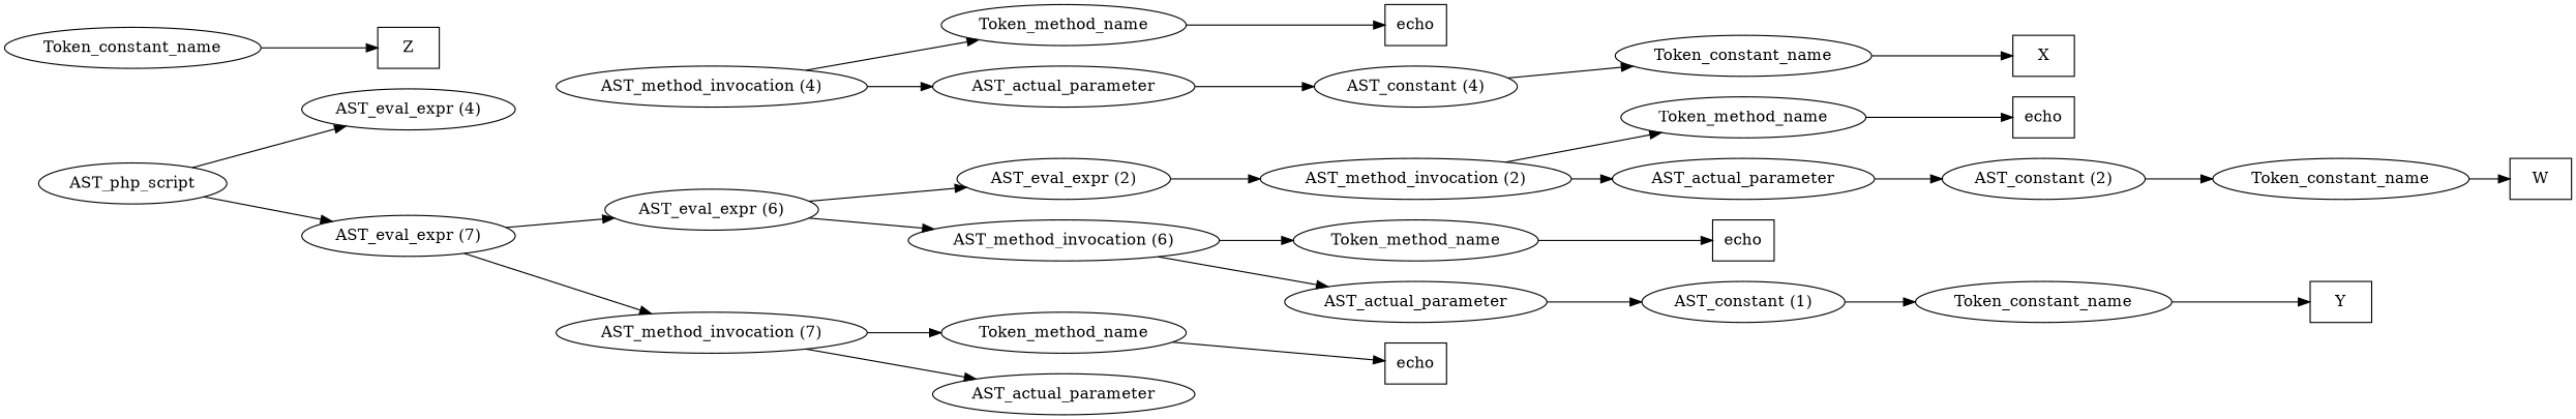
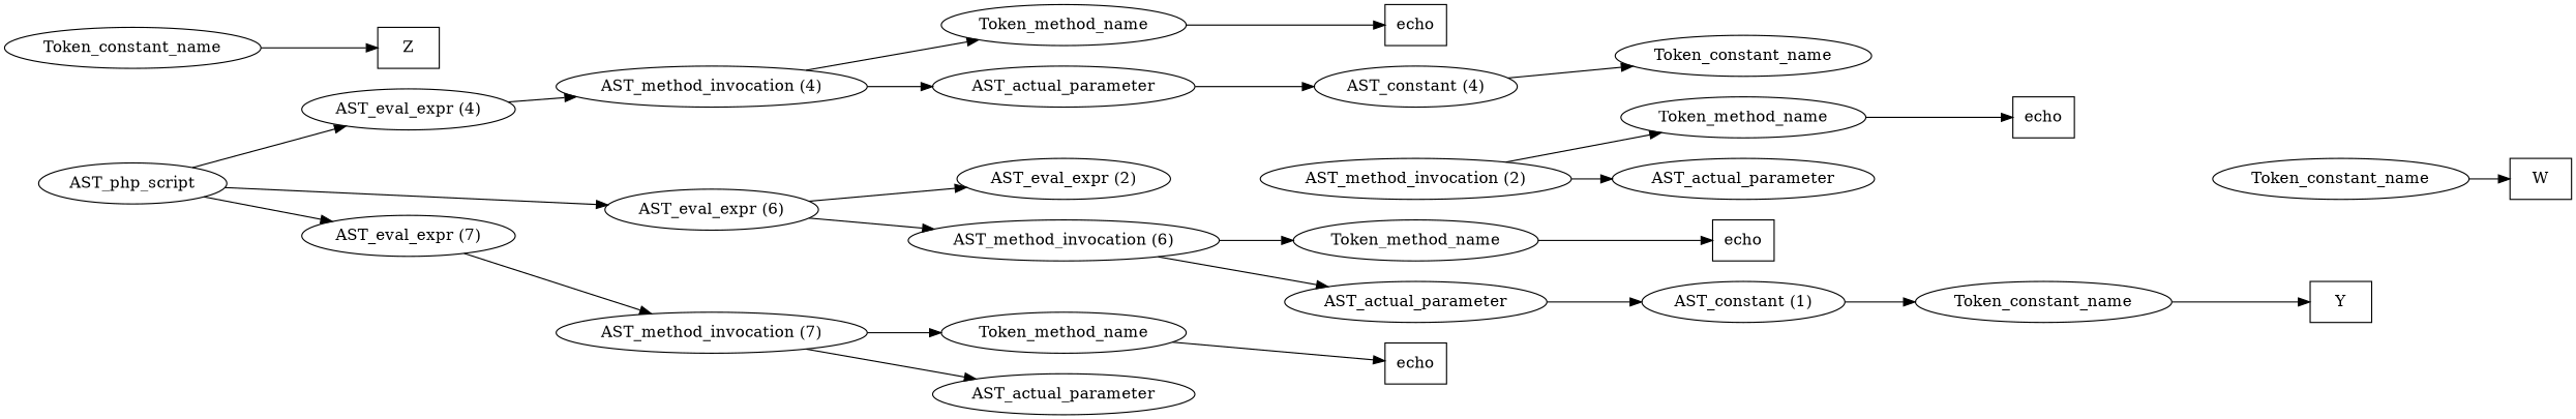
  digraph {
    rankdir=LR
    n1 [label=AST_php_script]
    n2 [label="AST_eval_expr (4)"]
    n3 [label="AST_eval_expr (6)"]
    n4 [label="AST_eval_expr (7)"]
    n5 [label="AST_eval_expr (2)"]
    n6 [label="AST_method_invocation (2)"]
    n7 [label="AST_method_invocation (4)"]
    n8 [label="AST_method_invocation (6)"]
    n9 [label="AST_method_invocation (7)"]
    n10 [label=Token_method_name]
    n11 [label=AST_actual_parameter]
    n12 [label=echo shape=box]
-   n13 [label="AST_constant (2)"]
    n14 [label=Token_constant_name]
    n15 [label=W shape=box]
    n16 [label=Token_method_name]
    n17 [label=AST_actual_parameter]
    n18 [label=echo shape=box]
    n19 [label="AST_constant (4)"]
    n20 [label=Token_constant_name]
-   n21 [label=X shape=box]
    n22 [label=Token_method_name]
    n23 [label=AST_actual_parameter]
    n24 [label=echo shape=box]
    n25 [label="AST_constant (1)"]
    n26 [label=Token_constant_name]
    n27 [label=Y shape=box]
    n28 [label=Token_method_name]
    n29 [label=AST_actual_parameter]
    n30 [label=echo shape=box]
    n31 [label=Token_constant_name]
    n32 [label=Z shape=box]
    n1 -> n2
-   n4 -> n3
+   n1 -> n3
    n1 -> n4
+   n2 -> n7
    n3 -> n5
    n3 -> n8
    n4 -> n9
-   n5 -> n6
    n6 -> n10
    n6 -> n11
    n7 -> n16
    n7 -> n17
    n8 -> n22
    n8 -> n23
    n9 -> n28
    n9 -> n29
    n10 -> n12
-   n11 -> n13
-   n13 -> n14
    n14 -> n15
    n16 -> n18
    n17 -> n19
    n19 -> n20
-   n20 -> n21
    n22 -> n24
    n23 -> n25
    n25 -> n26
    n26 -> n27
    n28 -> n30
    n31 -> n32
  }
